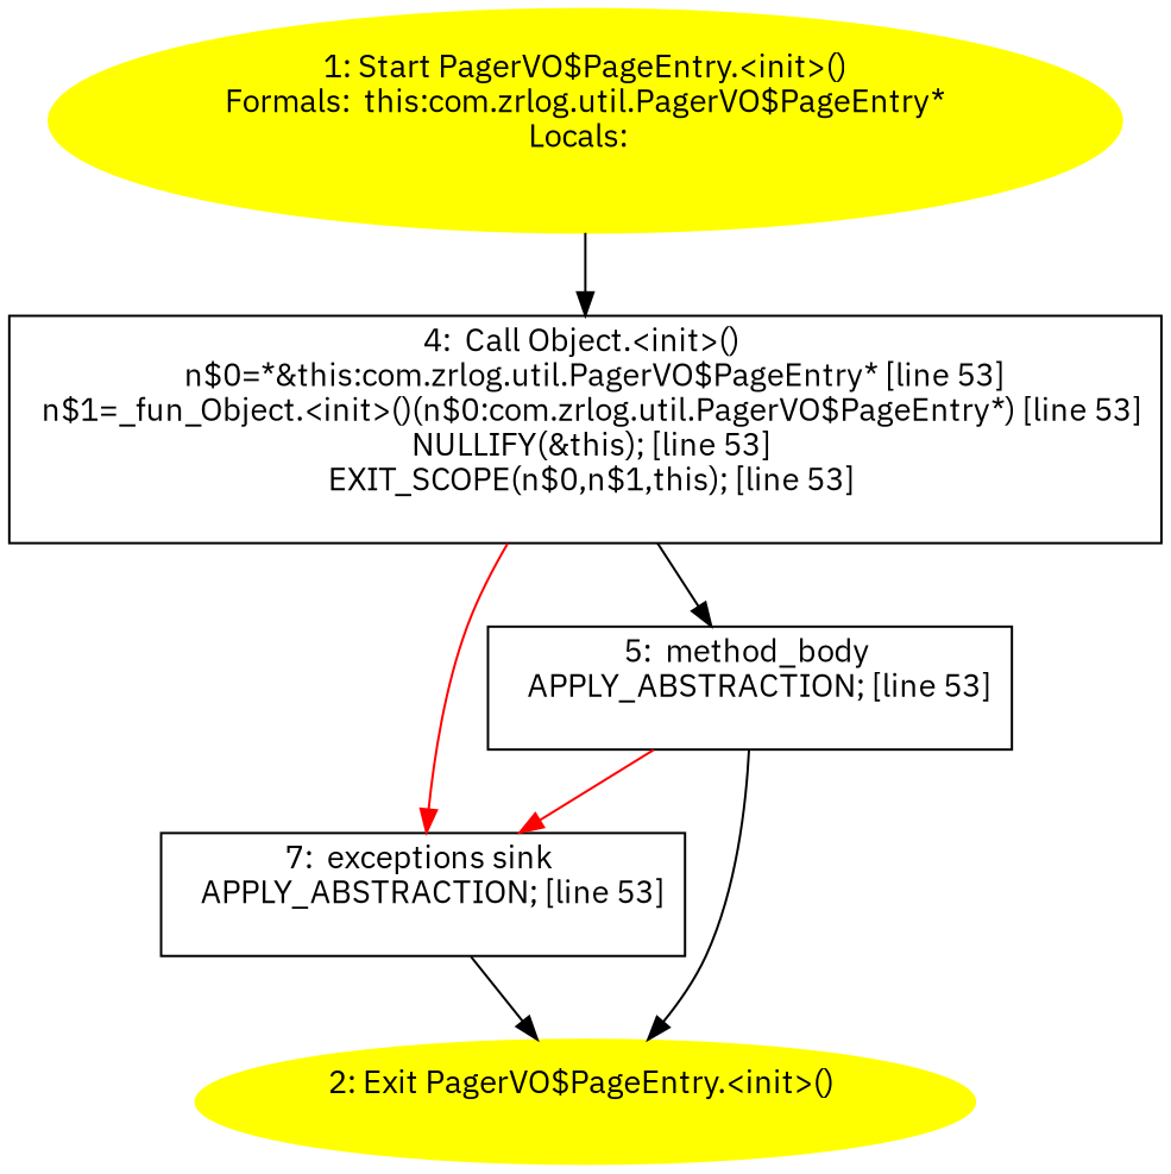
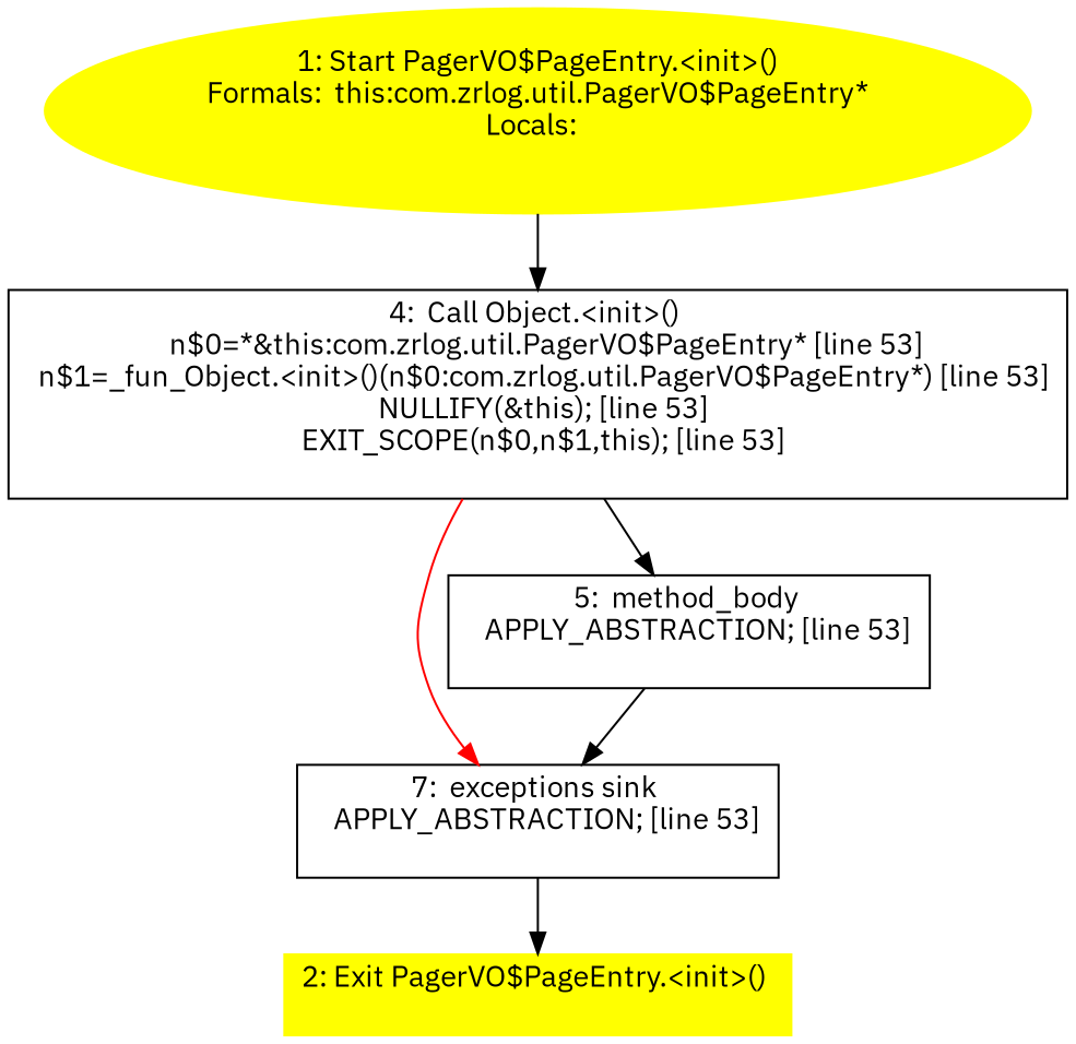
  digraph {
    fontname="IBM Plex Sans"
    node [fontname="IBM Plex Sans" shape=box]
    edge [fontname="IBM Plex Sans"]
    n1 [color=yellow label="1: Start PagerVO$PageEntry.<init>()\nFormals:  this:com.zrlog.util.PagerVO$PageEntry*\nLocals:  \n  " style=filled shape=""]
    n2 [label="4:  Call Object.<init>() \n   n$0=*&this:com.zrlog.util.PagerVO$PageEntry* [line 53]\n  n$1=_fun_Object.<init>()(n$0:com.zrlog.util.PagerVO$PageEntry*) [line 53]\n  NULLIFY(&this); [line 53]\n  EXIT_SCOPE(n$0,n$1,this); [line 53]\n "]
    n3 [label="7:  exceptions sink \n   APPLY_ABSTRACTION; [line 53]\n "]
    n4 [label="5:  method_body \n   APPLY_ABSTRACTION; [line 53]\n "]
-   n5 [color=yellow label="2: Exit PagerVO$PageEntry.<init>() \n  " style=filled shape=""]
+   n5 [color=yellow label="2: Exit PagerVO$PageEntry.<init>() \n  " style=filled]
    n1 -> n2
    n2 -> n3 [color=red]
    n2 -> n4
    n3 -> n5
-   n4 -> n3 [color=red]
-   n4 -> n5
+   n4 -> n3 [color=black]
  }
